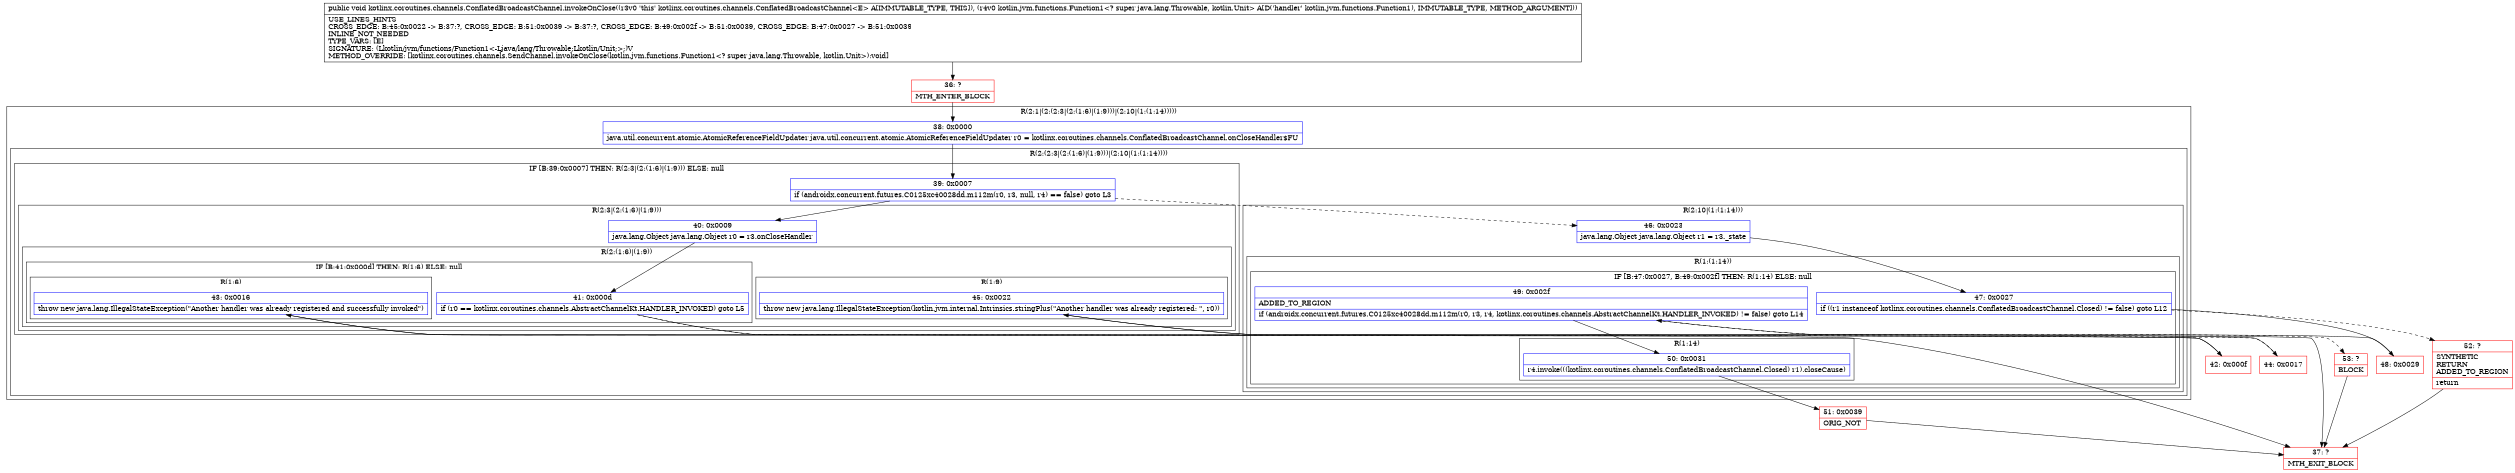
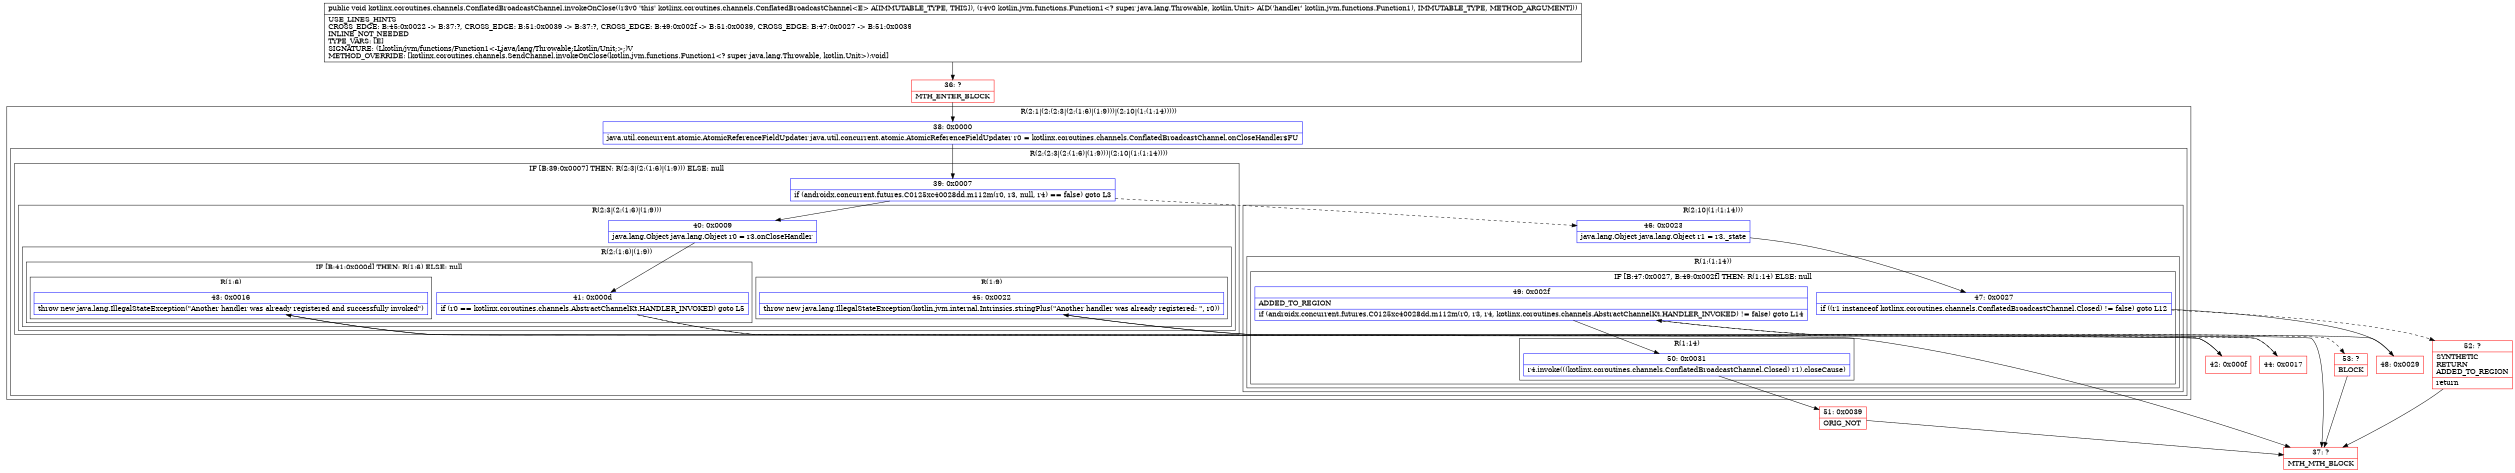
  digraph {
    node [color=blue shape=record]
    n1 [label="{43\:\ 0x0016|throw new java.lang.IllegalStateException(\"Another handler was already registered and successfully invoked\")\l}"]
    n2 [label="{41\:\ 0x000d|if (r0 == kotlinx.coroutines.channels.AbstractChannelKt.HANDLER_INVOKED) goto L5\l}"]
    n3 [label="{45\:\ 0x0022|throw new java.lang.IllegalStateException(kotlin.jvm.internal.Intrinsics.stringPlus(\"Another handler was already registered: \", r0))\l}"]
    n4 [label="{40\:\ 0x0009|java.lang.Object java.lang.Object r0 = r3.onCloseHandler\l}"]
    n5 [label="{39\:\ 0x0007|if (androidx.concurrent.futures.C0125xc40028dd.m112m(r0, r3, null, r4) == false) goto L3\l}"]
    n6 [label="{50\:\ 0x0031|r4.invoke(((kotlinx.coroutines.channels.ConflatedBroadcastChannel.Closed) r1).closeCause)\l}"]
    n7 [label="{47\:\ 0x0027|if ((r1 instanceof kotlinx.coroutines.channels.ConflatedBroadcastChannel.Closed) != false) goto L12\l}"]
    n8 [label="{49\:\ 0x002f|ADDED_TO_REGION\l|if (androidx.concurrent.futures.C0125xc40028dd.m112m(r0, r3, r4, kotlinx.coroutines.channels.AbstractChannelKt.HANDLER_INVOKED) != false) goto L14\l}"]
    n9 [label="{46\:\ 0x0023|java.lang.Object java.lang.Object r1 = r3._state\l}"]
    n10 [label="{38\:\ 0x0000|java.util.concurrent.atomic.AtomicReferenceFieldUpdater java.util.concurrent.atomic.AtomicReferenceFieldUpdater r0 = kotlinx.coroutines.channels.ConflatedBroadcastChannel.onCloseHandler$FU\l}"]
-   n11 [color=red label="{37\:\ ?|MTH_EXIT_BLOCK\l}"]
+   n11 [color=red label="{37\:\ ?|MTH_MTH_BLOCK\l}"]
    n12 [color=red label="{42\:\ 0x000f}"]
    n13 [color=red label="{44\:\ 0x0017}"]
    n14 [color=red label="{51\:\ 0x0039|ORIG_NOT\l}"]
    n15 [color=red label="{48\:\ 0x0029}"]
    n16 [color=red label="{52\:\ ?|SYNTHETIC\lRETURN\lADDED_TO_REGION\l|return\l}"]
    n17 [color=red label="{53\:\ ?|BLOCK\l}"]
    n18 [color=red label="{36\:\ ?|MTH_ENTER_BLOCK\l}"]
    n19 [label="{public void kotlinx.coroutines.channels.ConflatedBroadcastChannel.invokeOnClose((r3v0 'this' kotlinx.coroutines.channels.ConflatedBroadcastChannel\<E\> A[IMMUTABLE_TYPE, THIS]), (r4v0 kotlin.jvm.functions.Function1\<? super java.lang.Throwable, kotlin.Unit\> A[D('handler' kotlin.jvm.functions.Function1), IMMUTABLE_TYPE, METHOD_ARGUMENT]))  | USE_LINES_HINTS\lCROSS_EDGE: B:45:0x0022 \-\> B:37:?, CROSS_EDGE: B:51:0x0039 \-\> B:37:?, CROSS_EDGE: B:49:0x002f \-\> B:51:0x0039, CROSS_EDGE: B:47:0x0027 \-\> B:51:0x0039\lINLINE_NOT_NEEDED\lTYPE_VARS: [E]\lSIGNATURE: (Lkotlin\/jvm\/functions\/Function1\<\-Ljava\/lang\/Throwable;Lkotlin\/Unit;\>;)V\lMETHOD_OVERRIDE: [kotlinx.coroutines.channels.SendChannel.invokeOnClose(kotlin.jvm.functions.Function1\<? super java.lang.Throwable, kotlin.Unit\>):void]\l}" color=""]
    subgraph cluster_1 {
      label="R(2:1|(2:(2:3|(2:(1:6)|(1:9)))|(2:10|(1:(1:14)))))"
      n10
      subgraph cluster_2 {
        label="R(2:(2:3|(2:(1:6)|(1:9)))|(2:10|(1:(1:14))))"
        subgraph cluster_3 {
          label="IF [B:39:0x0007] THEN: R(2:3|(2:(1:6)|(1:9))) ELSE: null"
          n5
          subgraph cluster_4 {
            label="R(2:3|(2:(1:6)|(1:9)))"
            n4
            subgraph cluster_5 {
              label="R(2:(1:6)|(1:9))"
              subgraph cluster_6 {
                label="IF [B:41:0x000d] THEN: R(1:6) ELSE: null"
                n2
                subgraph cluster_7 {
                  label="R(1:6)"
                  n1
                }
              }
              subgraph cluster_8 {
                label="R(1:9)"
                n3
              }
            }
          }
        }
        subgraph cluster_9 {
          label="R(2:10|(1:(1:14)))"
          n9
          subgraph cluster_10 {
            label="R(1:(1:14))"
            subgraph cluster_11 {
              label="IF [B:47:0x0027, B:49:0x002f] THEN: R(1:14) ELSE: null"
              n7
              n8
              subgraph cluster_12 {
                label="R(1:14)"
                n6
              }
            }
          }
        }
      }
    }
    n1 -> n11
    n2 -> n12
    n2 -> n13 [style=dashed]
    n3 -> n11
    n4 -> n2
    n5 -> n4
    n5 -> n9 [style=dashed]
    n6 -> n14
    n7 -> n15
    n7 -> n16 [style=dashed]
    n8 -> n6
    n8 -> n17 [style=dashed]
    n9 -> n7
    n10 -> n5
    n12 -> n1
    n13 -> n3
    n14 -> n11
    n15 -> n8
    n16 -> n11
    n17 -> n11
    n18 -> n10
    n19 -> n18
  }
